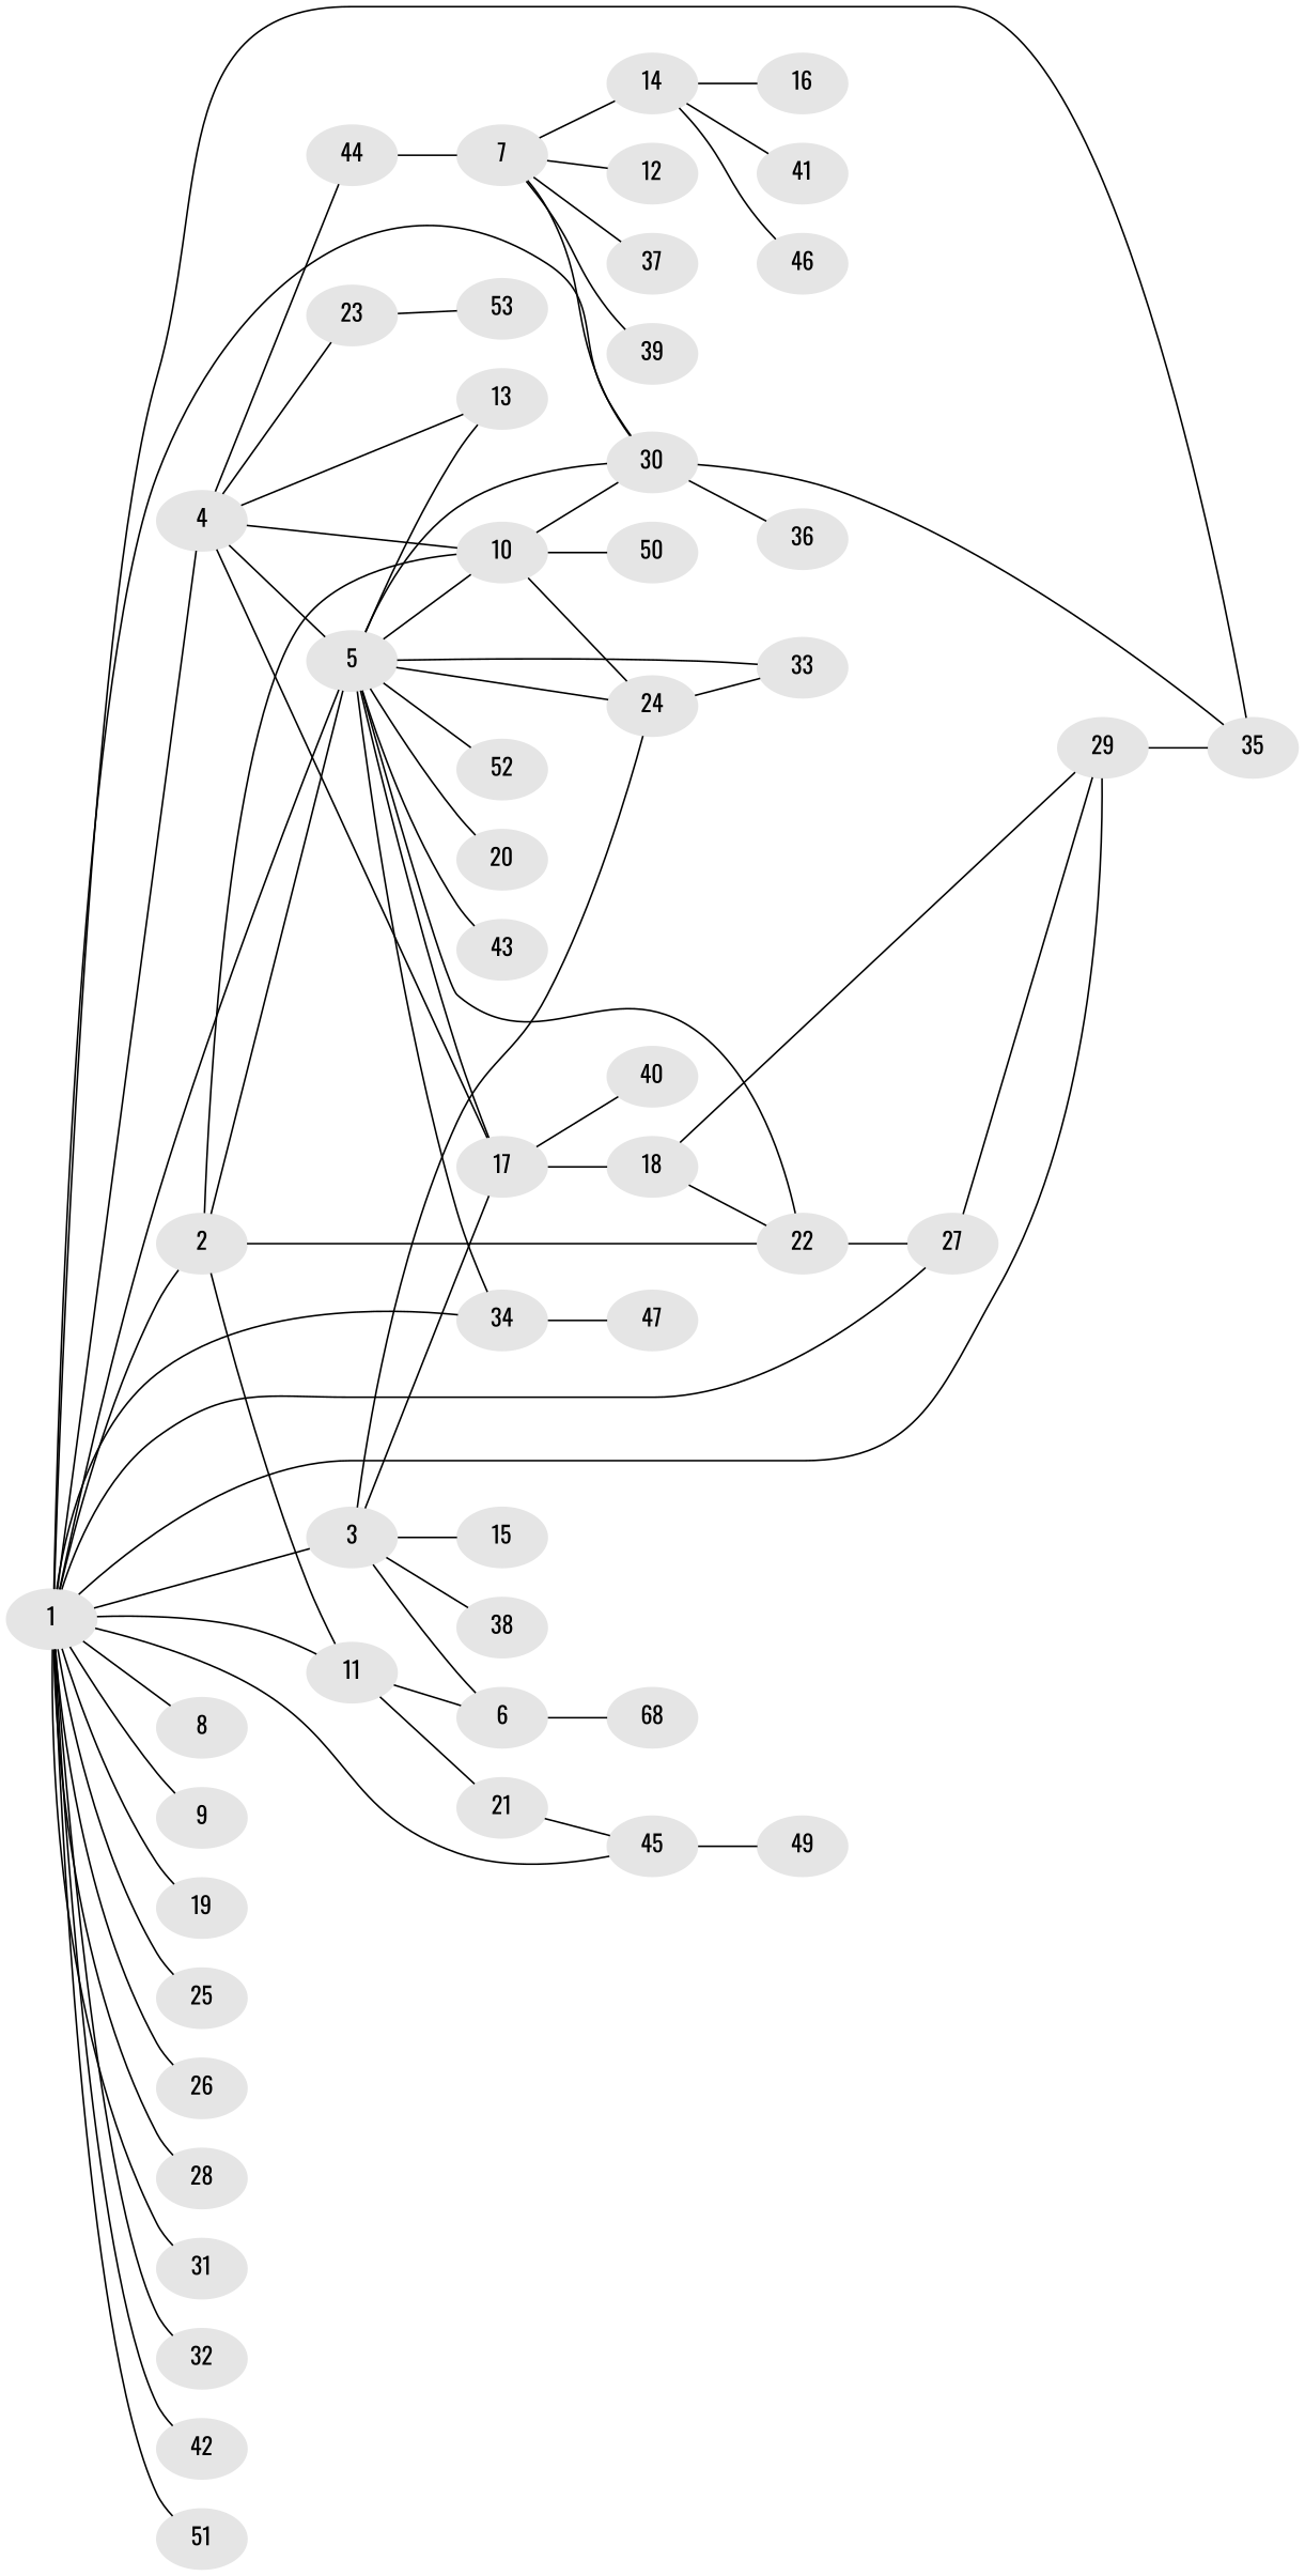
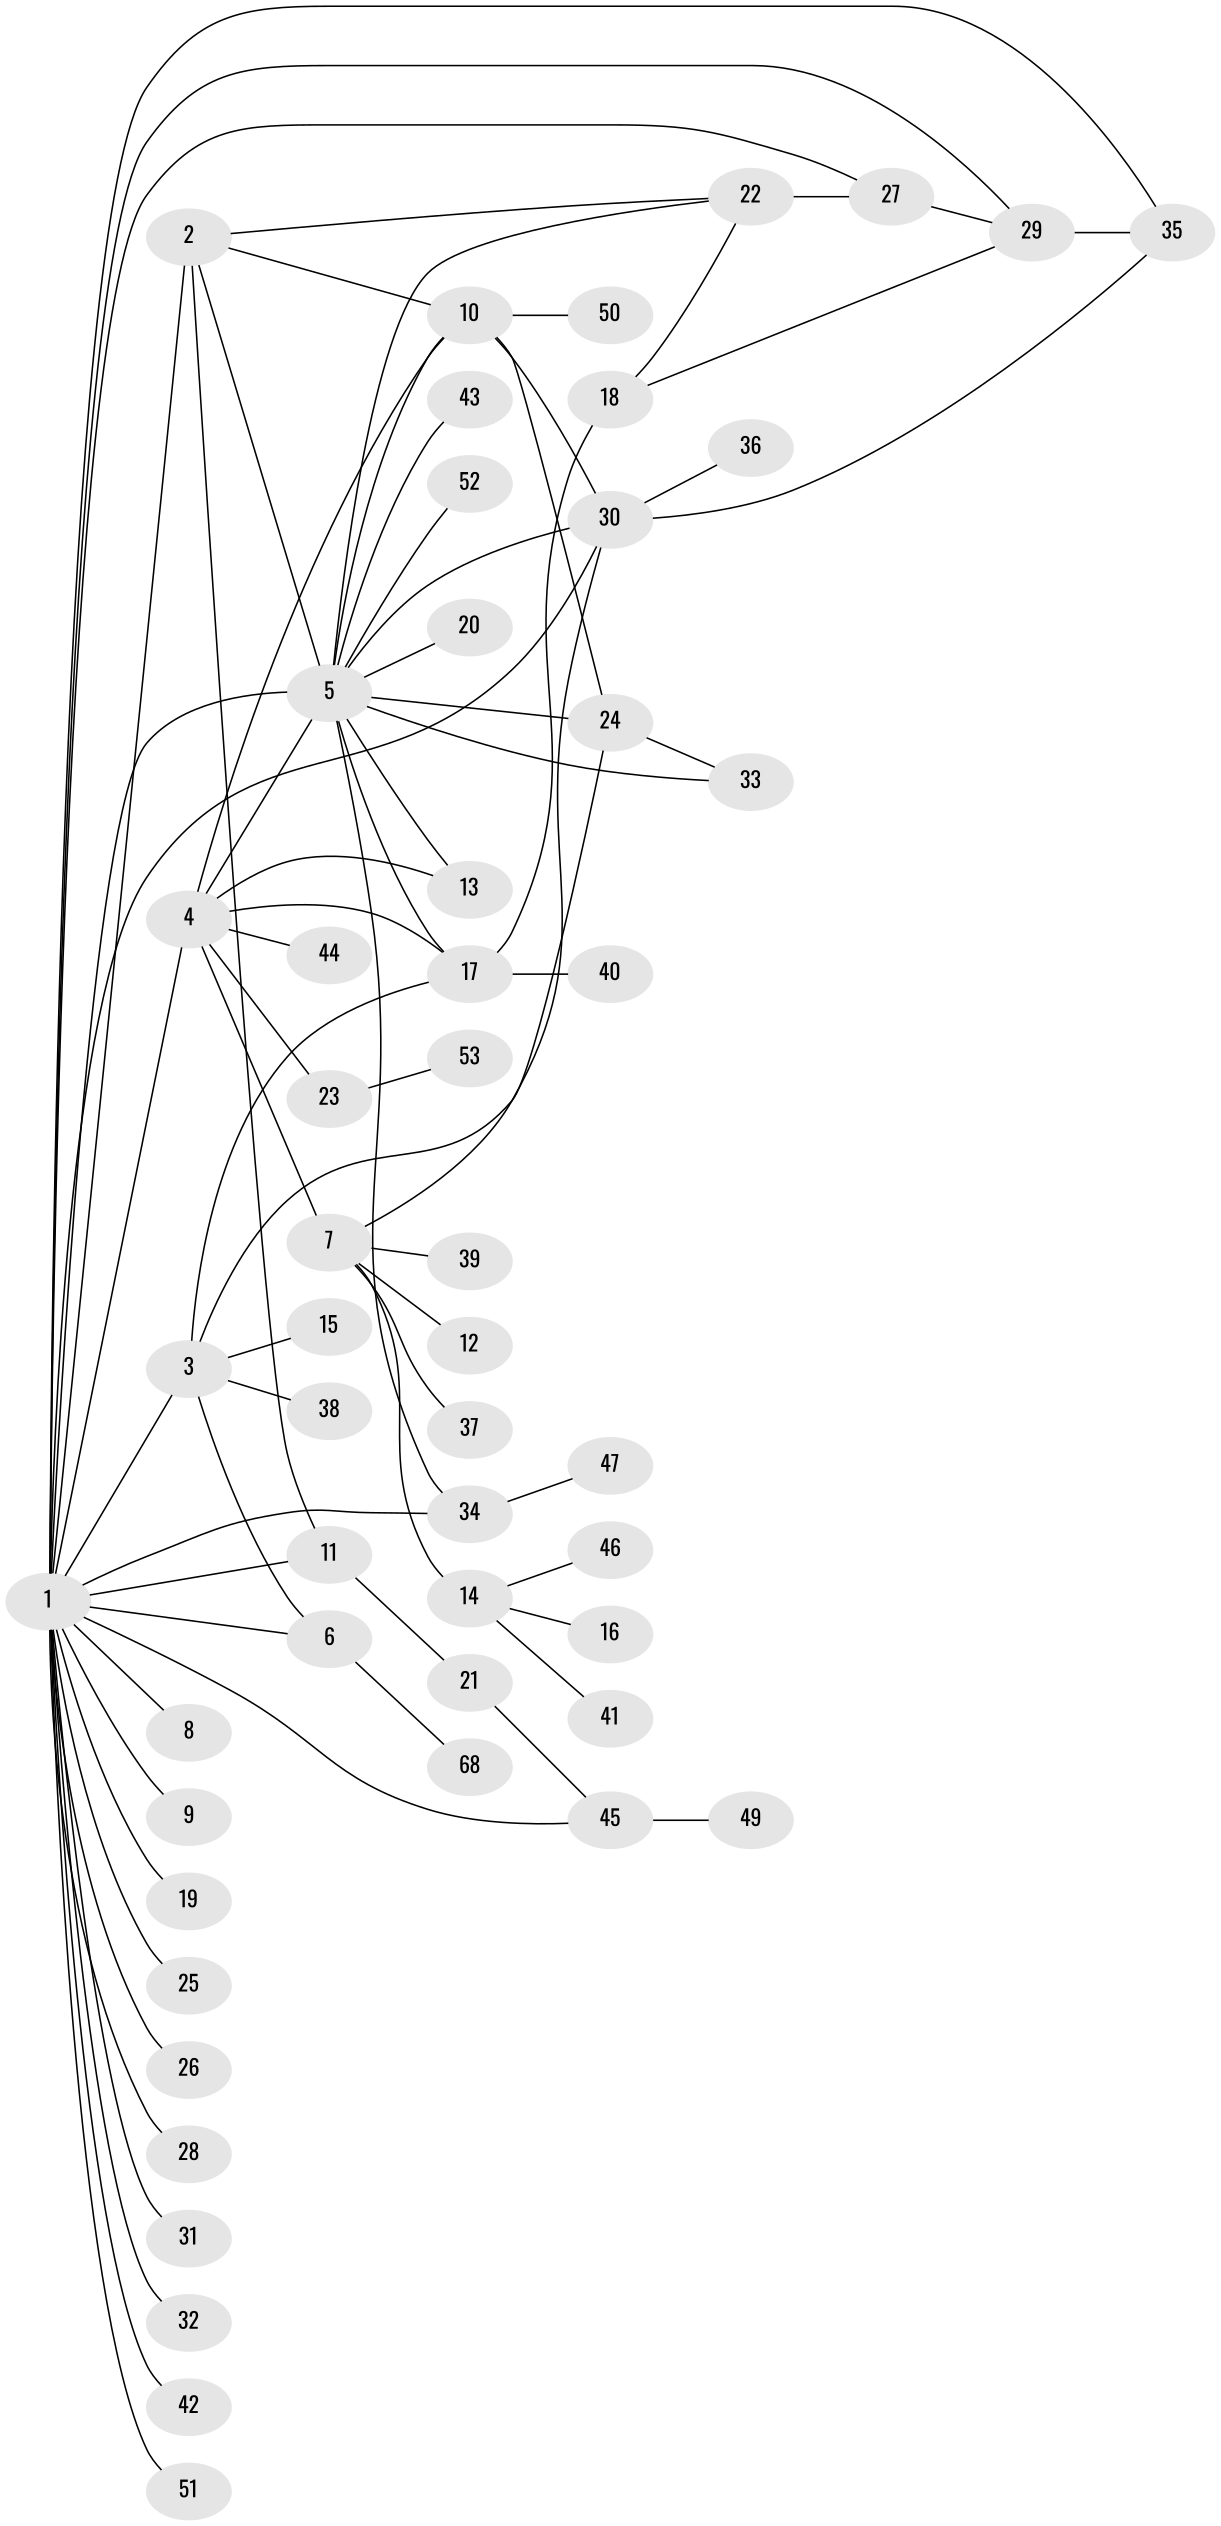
  graph {
    fontname=Oswald
    rankdir=LR
    node [color=gray90 fontname=Oswald style=filled]
    edge [fontname=Oswald weight=1.0]
    1
    2
    3
    4
    5
    6
    8
    9
    11
    19
    25
    26
    27
    28
    29
    30
    31
    32
    34
    35
    42
    45
    51
    10
    22
    15
    17
    24
    38
    7
    13
    23
    44
    20
    33
    43
    52
    n38 [label=68]
    21
    36
    47
    49
    50
    18
    40
    12
    14
    37
    39
    53
    16
    41
    46
    1 -- 2
    1 -- 3
    1 -- 4
    1 -- 5 [weight=2.0]
-   11 -- 6
+   1 -- 6
    1 -- 8
    1 -- 9
    1 -- 11
    1 -- 19
    1 -- 25
    1 -- 26
    1 -- 27
    1 -- 28
    1 -- 29
    1 -- 30
    1 -- 31
    1 -- 32
    1 -- 34
    1 -- 35
    1 -- 42
    1 -- 45
    1 -- 51
    2 -- 5
    2 -- 11
    2 -- 10
    2 -- 22 [weight=4.0]
    3 -- 6
    3 -- 15
    3 -- 17
    3 -- 24
    3 -- 38
    4 -- 5
    4 -- 10
    4 -- 17
-   44 -- 7
+   4 -- 7
    4 -- 13
    4 -- 23
    4 -- 44
    5 -- 30
    5 -- 34
    5 -- 10
    5 -- 22
    5 -- 17
    5 -- 24
    5 -- 13 [weight=7.0]
    5 -- 20
    5 -- 33
    5 -- 43
    5 -- 52
    6 -- n38
    11 -- 21
    27 -- 29
    29 -- 35 [weight=4.0]
    30 -- 35 [weight=2.0]
    30 -- 36
    34 -- 47
    45 -- 49
    10 -- 30
    10 -- 24
    10 -- 50
    22 -- 27
    17 -- 18
    17 -- 40
    24 -- 33
    7 -- 30
    7 -- 12
    7 -- 14
    7 -- 37
    7 -- 39
    23 -- 53
    21 -- 45
    18 -- 29
    18 -- 22
    14 -- 16
    14 -- 41
    14 -- 46
  }
